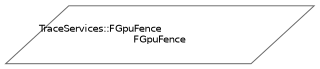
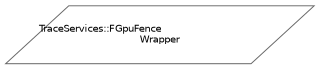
  digraph {
    rankdir=LR
-   n1 [color=grey40 fillcolor=white fontname=Helvetica fontsize=10 height=0.2 label="TraceServices::FGpuFence\lFGpuFence" shape=parallelogram style=filled width=0.4]
+   n1 [color=grey40 fillcolor=white fontname=Helvetica fontsize=10 height=0.2 label="TraceServices::FGpuFence\lWrapper" shape=parallelogram style=filled width=0.4]
  }
